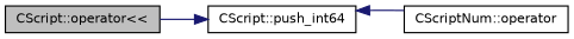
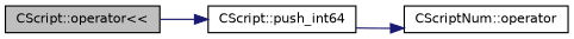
  digraph {
    rankdir=LR
    node [color=black fillcolor=white fontname=Helvetica fontsize=10 shape=record style=filled]
    edge [color=midnightblue fontname=Helvetica fontsize=10 labelfontname=Helvetica labelfontsize=10 style=solid]
    n1 [fillcolor=grey75 fontcolor=black height=0.2 label="CScript::operator\<\<" width=0.4]
    n2 [height=0.2 label="CScript::push_int64" width=0.4]
    n3 [height=0.2 label="CScriptNum::operator" width=0.4]
    n1 -> n2
-   n3 -> n2
+   n2 -> n3
  }
